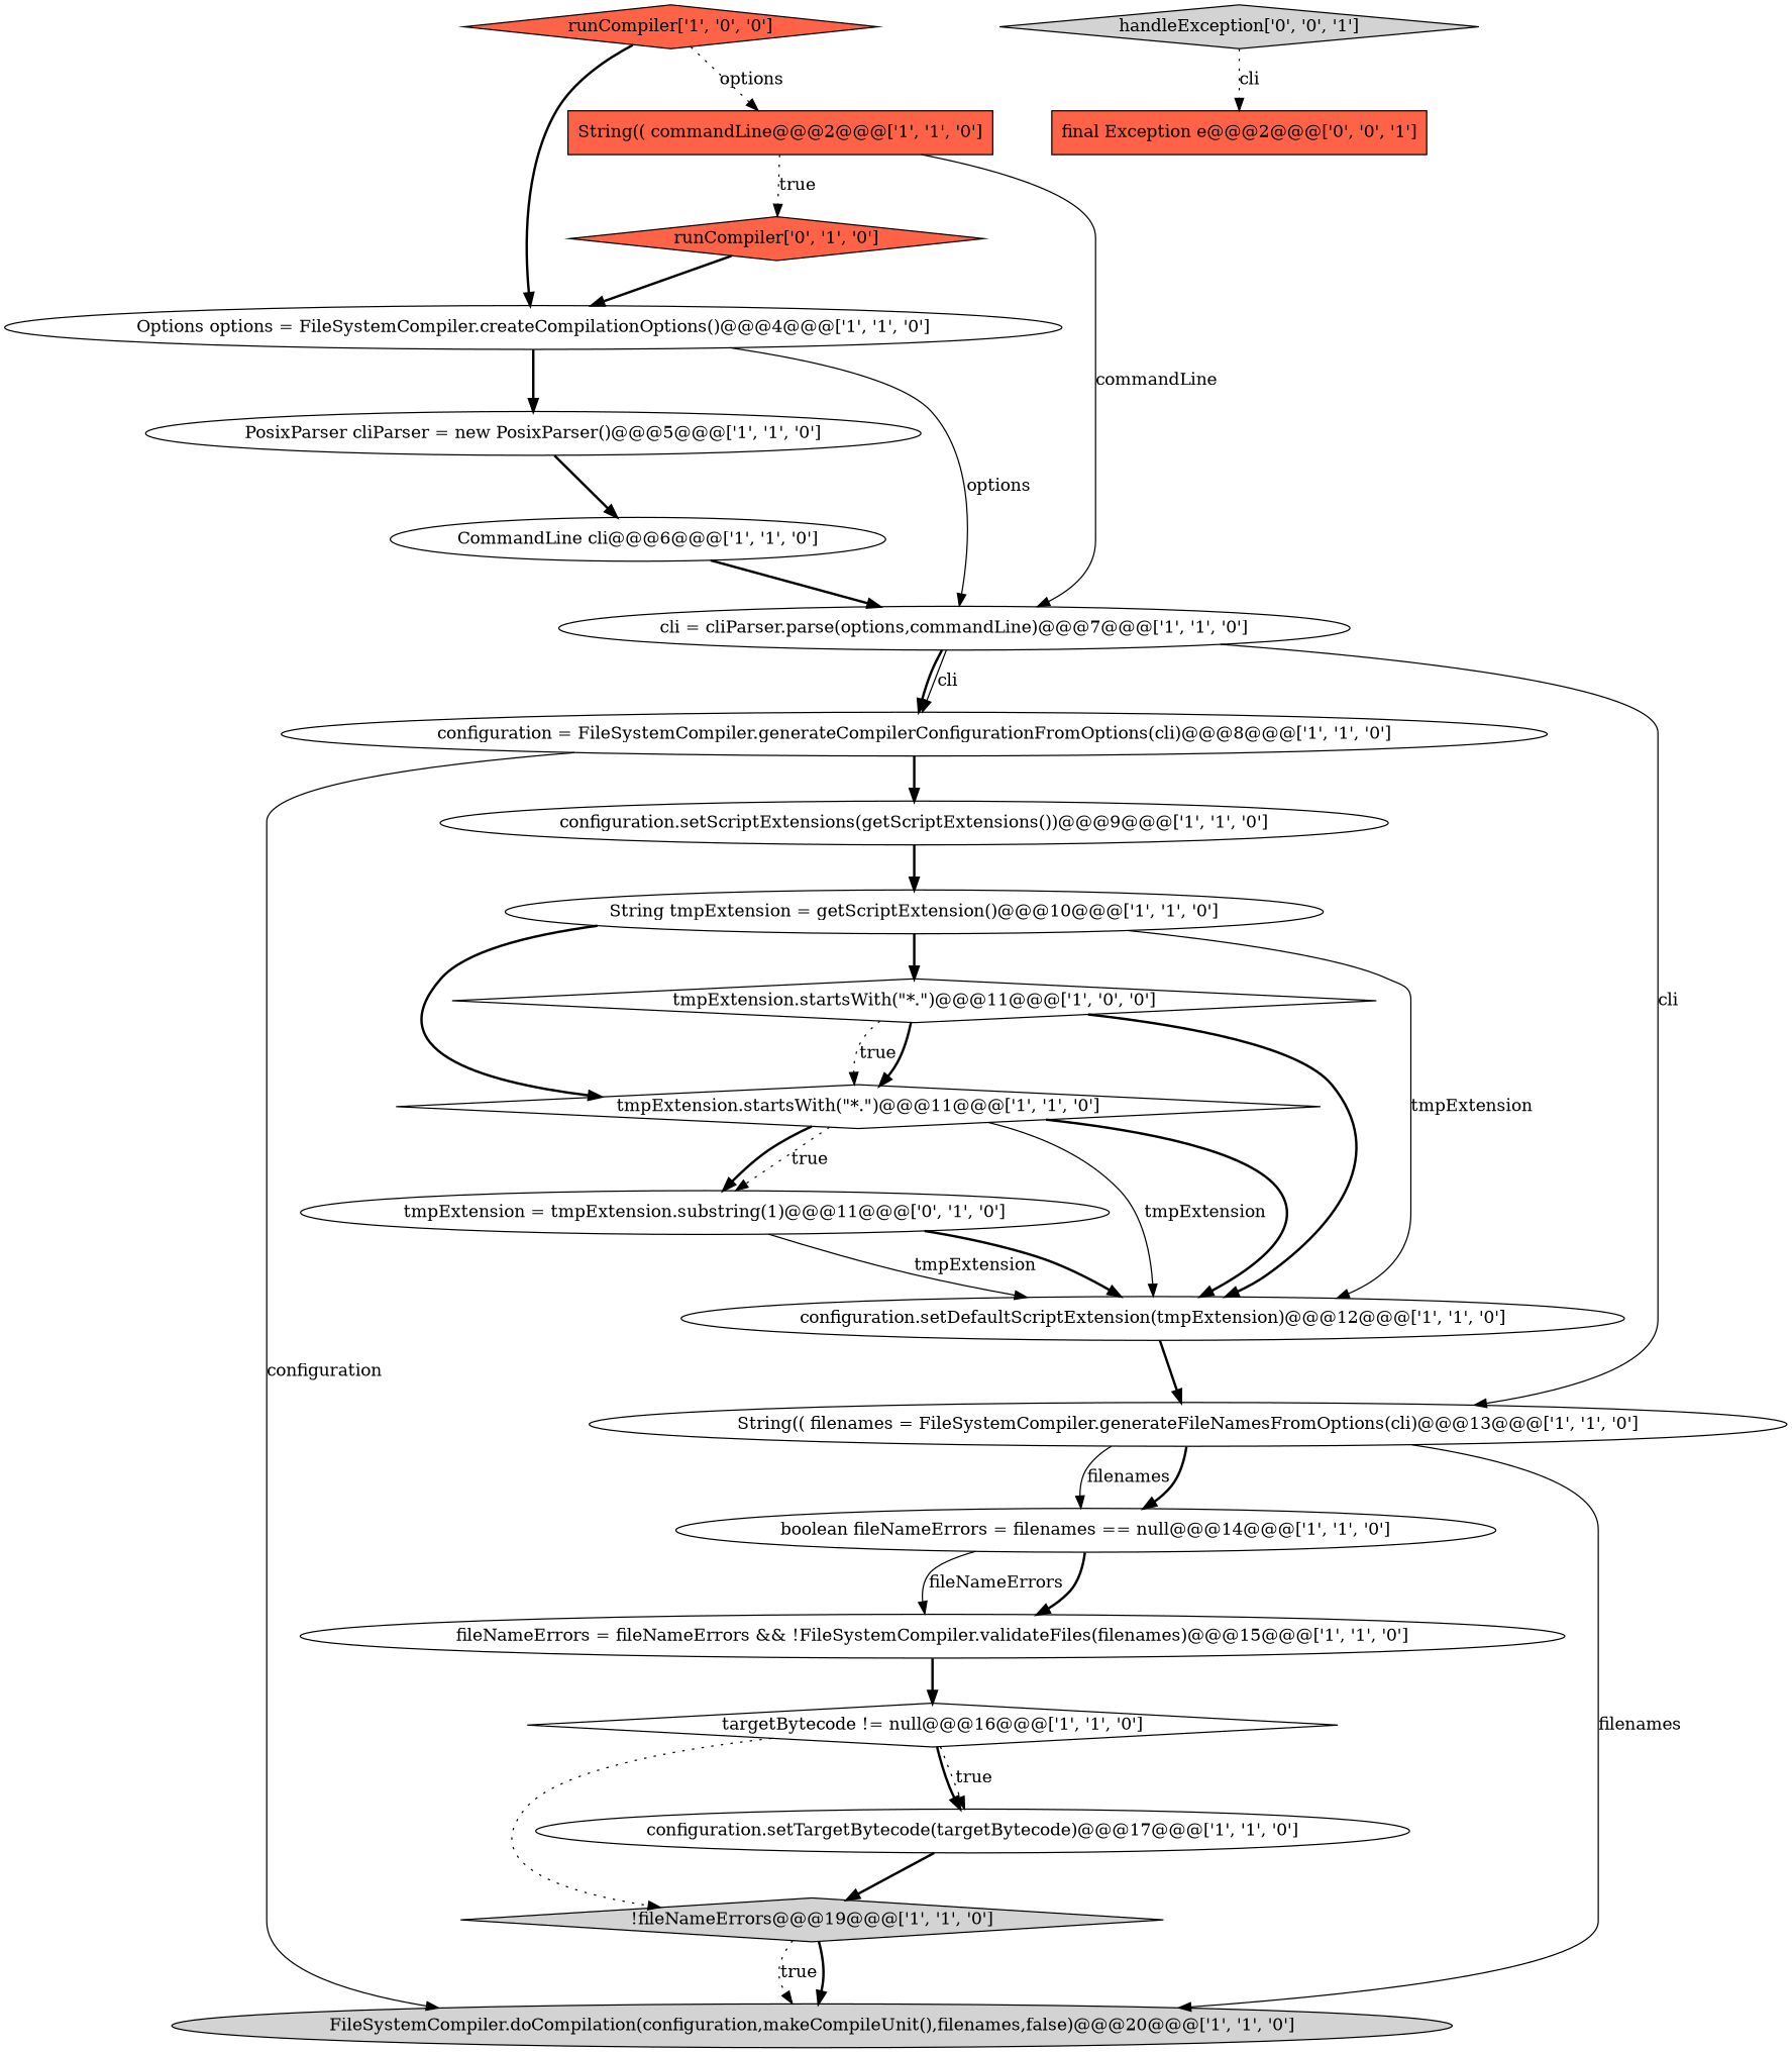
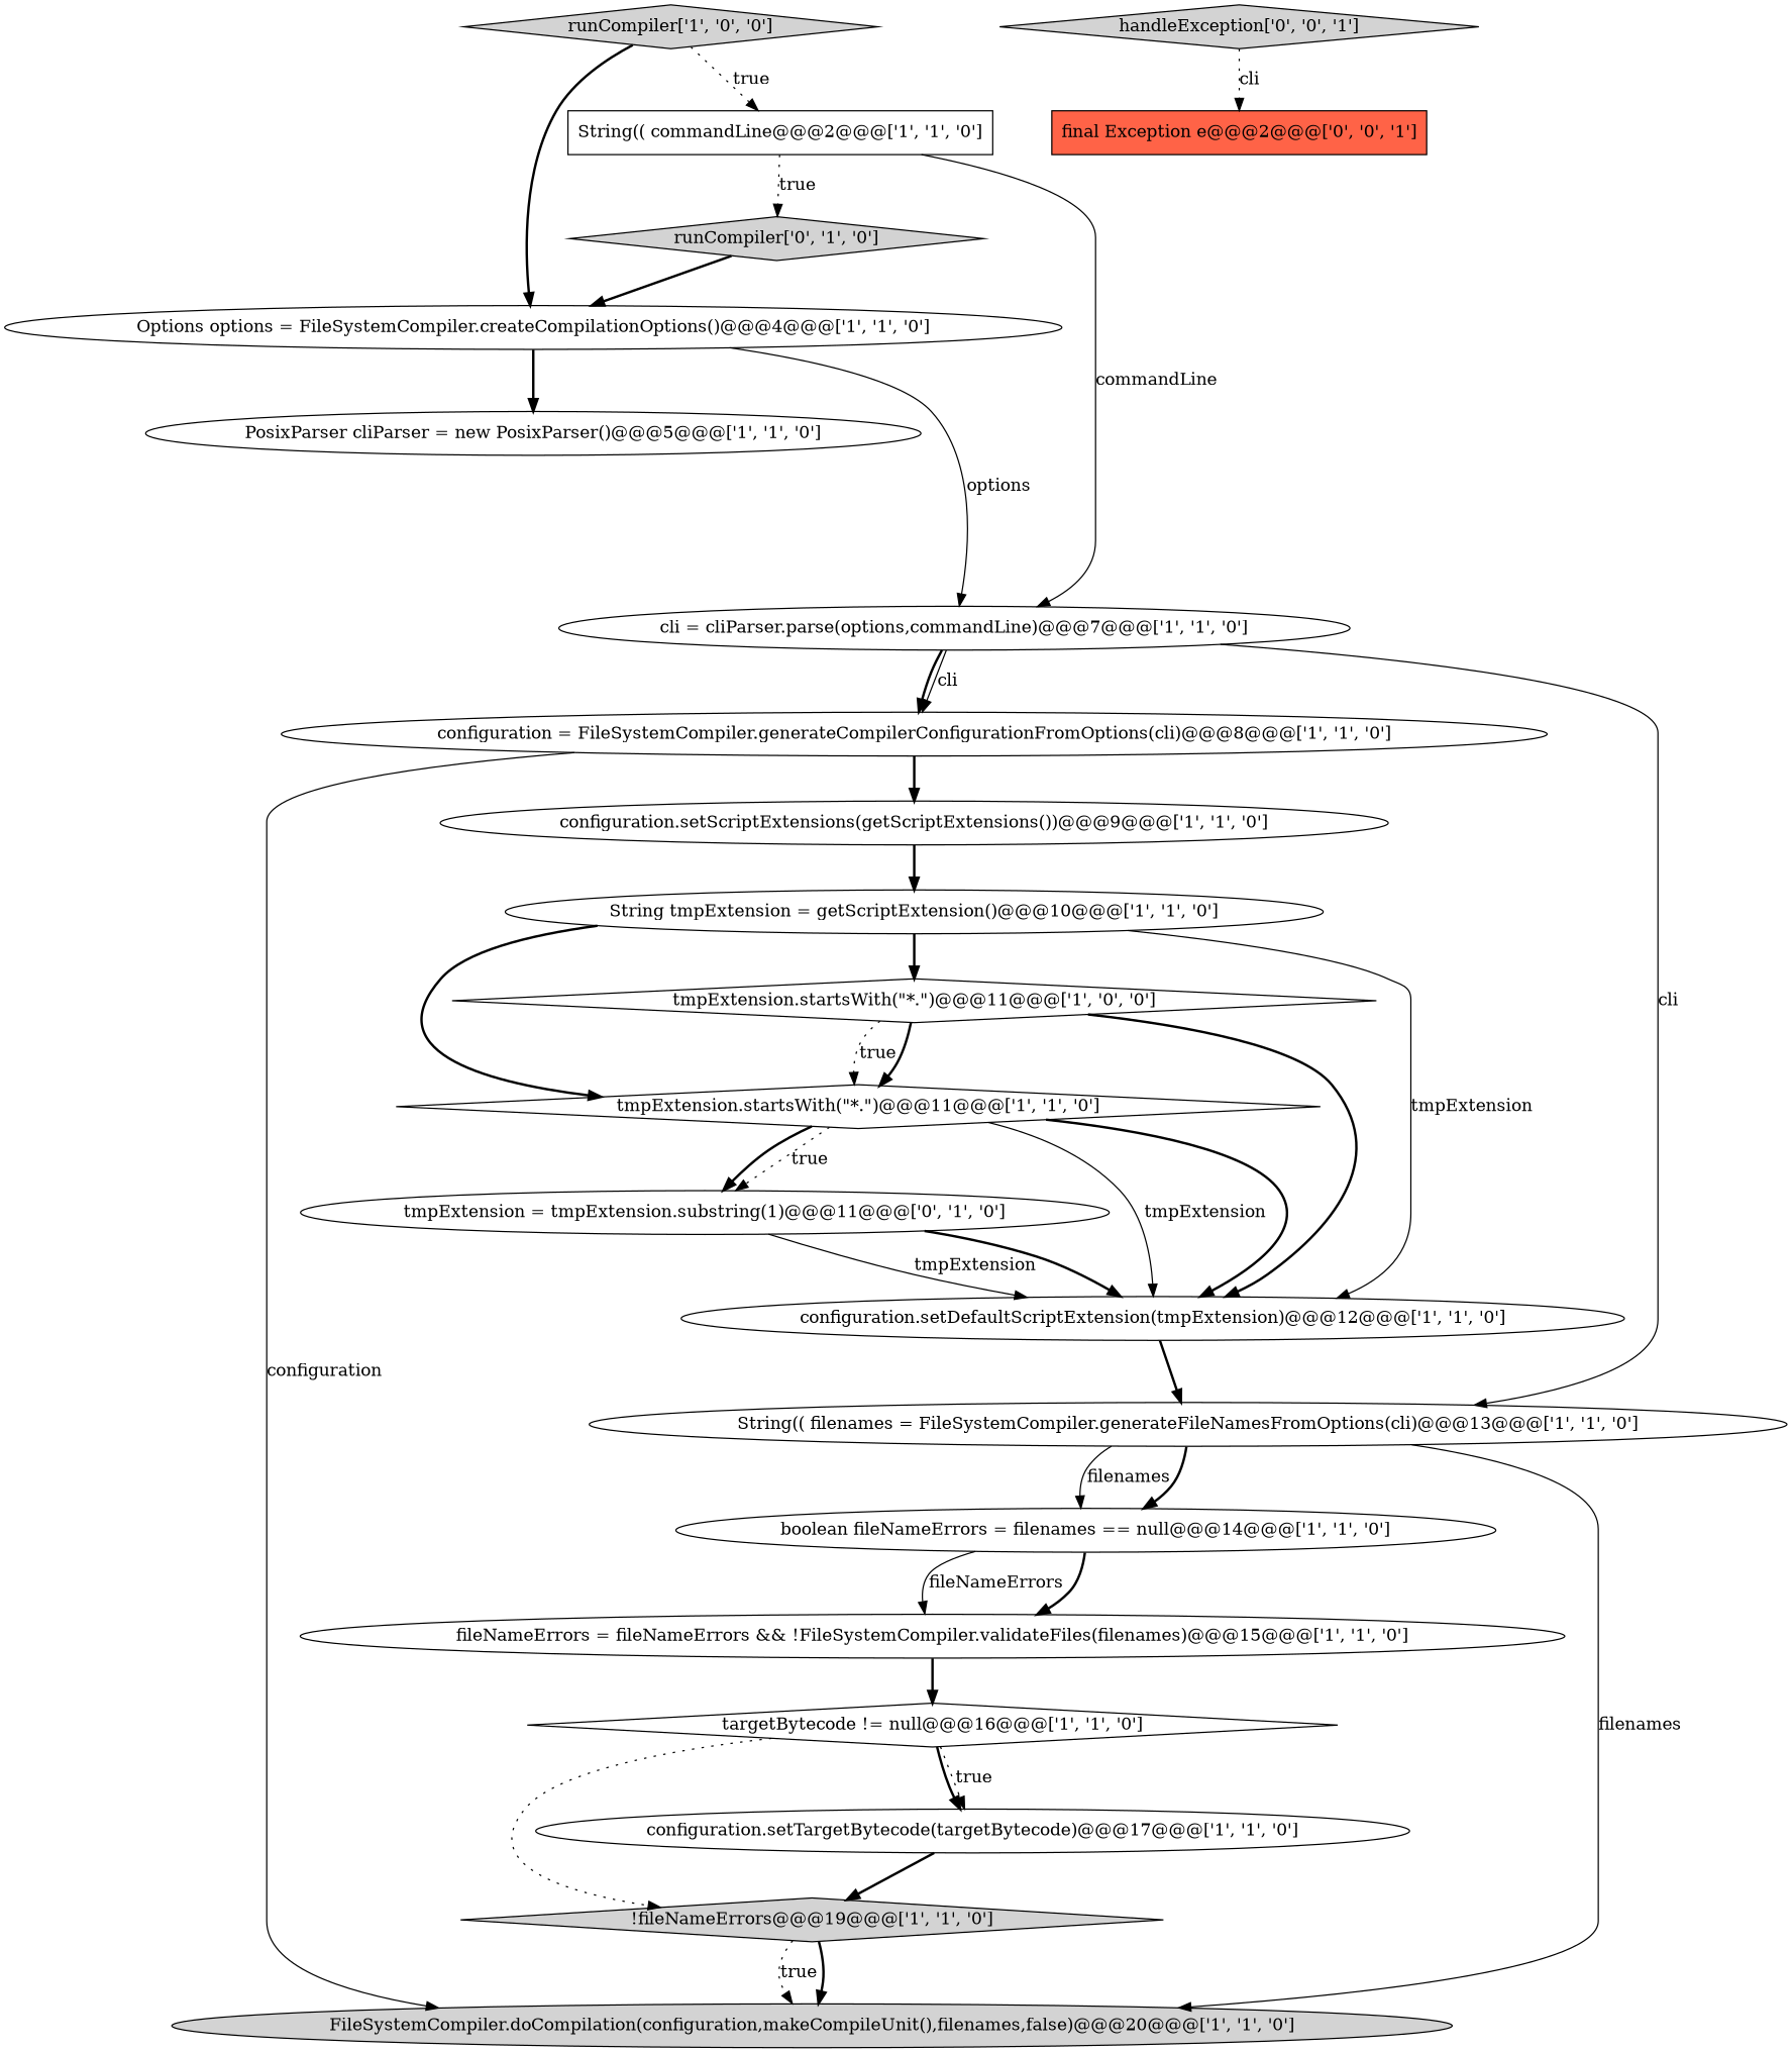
  digraph {
    node [fillcolor=white shape=ellipse style=filled]
    edge [style=bold]
    n1 [label="cli = cliParser.parse(options,commandLine)@@@7@@@['1', '1', '0']"]
    n2 [label="configuration = FileSystemCompiler.generateCompilerConfigurationFromOptions(cli)@@@8@@@['1', '1', '0']"]
    n3 [label="String(( filenames = FileSystemCompiler.generateFileNamesFromOptions(cli)@@@13@@@['1', '1', '0']"]
    n4 [fillcolor=lightgray label="FileSystemCompiler.doCompilation(configuration,makeCompileUnit(),filenames,false)@@@20@@@['1', '1', '0']"]
    n5 [label="configuration.setScriptExtensions(getScriptExtensions())@@@9@@@['1', '1', '0']"]
    n6 [label="boolean fileNameErrors = filenames == null@@@14@@@['1', '1', '0']"]
    n7 [label="String tmpExtension = getScriptExtension()@@@10@@@['1', '1', '0']"]
    n8 [label="fileNameErrors = fileNameErrors && !FileSystemCompiler.validateFiles(filenames)@@@15@@@['1', '1', '0']"]
-   n9 [label="CommandLine cli@@@6@@@['1', '1', '0']"]
-   n10 [fillcolor=tomato label="runCompiler['0', '1', '0']" shape=diamond]
+   n10 [fillcolor=lightgray label="runCompiler['0', '1', '0']" shape=diamond]
    n11 [label="Options options = FileSystemCompiler.createCompilationOptions()@@@4@@@['1', '1', '0']"]
-   n12 [fillcolor=tomato label="String(( commandLine@@@2@@@['1', '1', '0']" shape=box]
+   n12 [label="String(( commandLine@@@2@@@['1', '1', '0']" shape=box]
    n13 [label="PosixParser cliParser = new PosixParser()@@@5@@@['1', '1', '0']"]
    n14 [label="tmpExtension.startsWith(\"*.\")@@@11@@@['1', '0', '0']" shape=diamond]
    n15 [label="tmpExtension.startsWith(\"*.\")@@@11@@@['1', '1', '0']" shape=diamond]
    n16 [label="configuration.setDefaultScriptExtension(tmpExtension)@@@12@@@['1', '1', '0']"]
    n17 [label="tmpExtension = tmpExtension.substring(1)@@@11@@@['0', '1', '0']"]
    n18 [label="targetBytecode != null@@@16@@@['1', '1', '0']" shape=diamond]
    n19 [label="configuration.setTargetBytecode(targetBytecode)@@@17@@@['1', '1', '0']"]
    n20 [fillcolor=lightgray label="!fileNameErrors@@@19@@@['1', '1', '0']" shape=diamond]
-   n21 [fillcolor=tomato label="runCompiler['1', '0', '0']" shape=diamond]
+   n21 [fillcolor=lightgray label="runCompiler['1', '0', '0']" shape=diamond]
    n22 [fillcolor=lightgray label="handleException['0', '0', '1']" shape=diamond]
    n23 [fillcolor=tomato label="final Exception e@@@2@@@['0', '0', '1']" shape=box]
    n1 -> n2 [label=cli style=solid]
    n1 -> n2
    n1 -> n3 [label=cli style=solid]
    n2 -> n4 [label=configuration style=solid]
    n2 -> n5
    n3 -> n4 [label=filenames style=solid]
    n3 -> n6 [label=filenames style=solid]
    n3 -> n6
    n5 -> n7
    n6 -> n8
    n6 -> n8 [label=fileNameErrors style=solid]
    n7 -> n14
    n7 -> n15
    n7 -> n16 [label=tmpExtension style=solid]
    n8 -> n18
-   n9 -> n1
    n10 -> n11
    n11 -> n1 [label=options style=solid]
    n11 -> n13
    n12 -> n1 [label=commandLine style=solid]
    n12 -> n10 [label=true style=dotted]
-   n13 -> n9
    n14 -> n15 [label=true style=dotted]
    n14 -> n15
    n14 -> n16
    n15 -> n16
    n15 -> n16 [label=tmpExtension style=solid]
    n15 -> n17 [label=true style=dotted]
    n15 -> n17
    n16 -> n3
    n17 -> n16 [label=tmpExtension style=solid]
    n17 -> n16
    n18 -> n19
    n18 -> n19 [label=true style=dotted]
    n18 -> n20 [style=dotted]
    n19 -> n20
    n20 -> n4
    n20 -> n4 [label=true style=dotted]
    n21 -> n11
-   n21 -> n12 [label=options style=dotted]
+   n21 -> n12 [label=true style=dotted]
    n22 -> n23 [label=cli style=dotted]
  }
